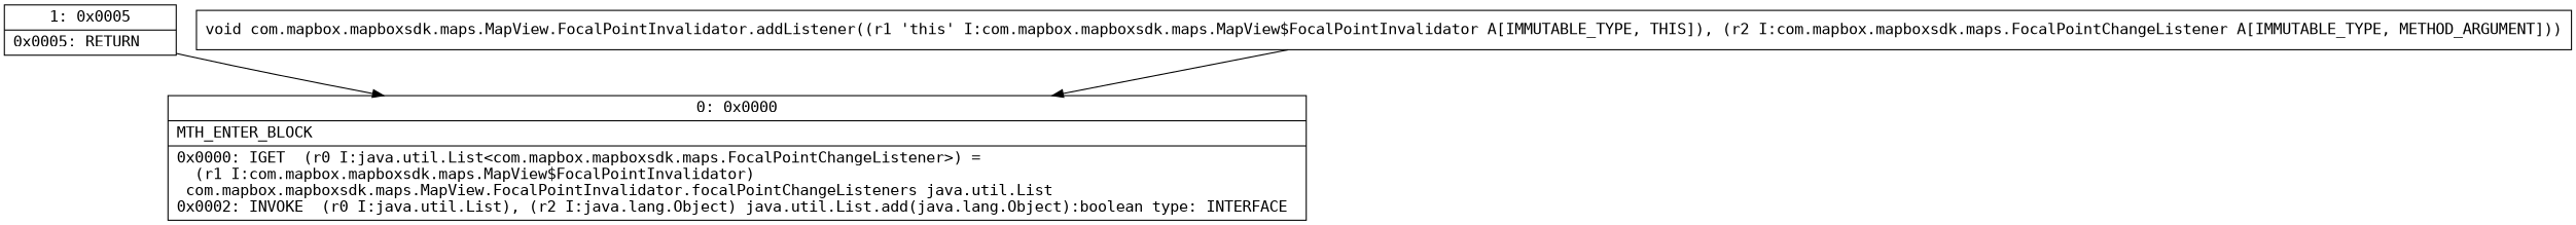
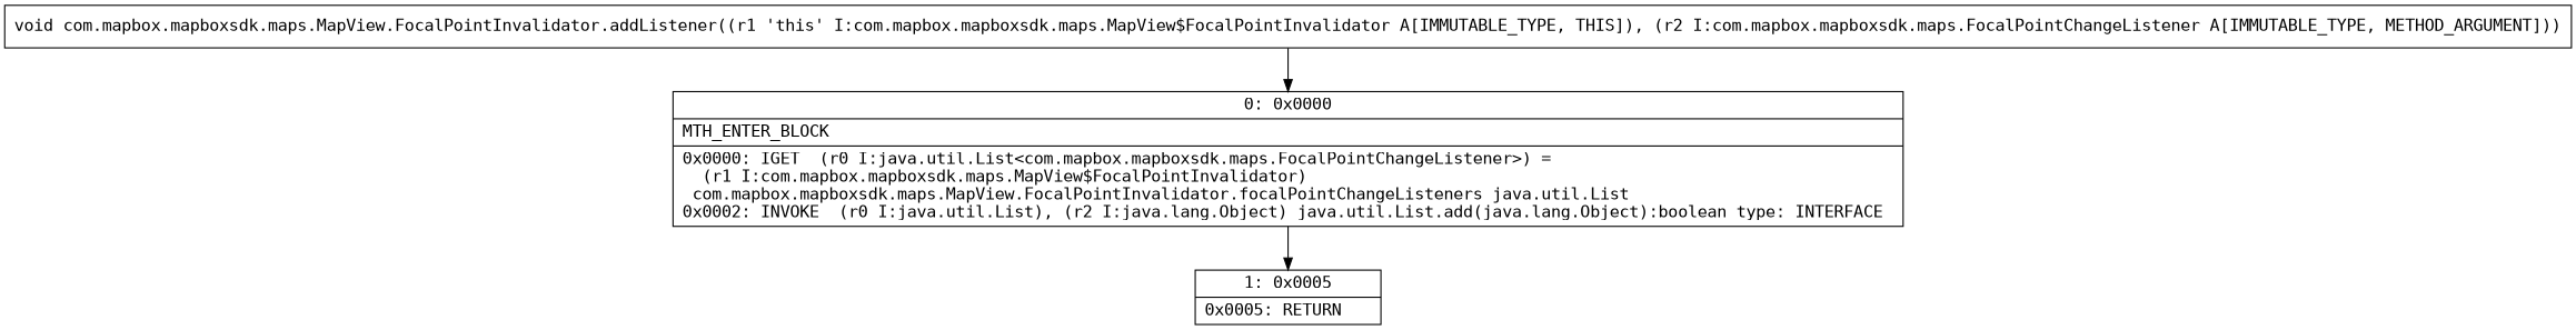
  digraph {
    fontname="DejaVu Sans Mono"
    node [shape=record fontname="DejaVu Sans Mono"]
    edge [fontname="DejaVu Sans Mono"]
    n1 [label="{0\:\ 0x0000|MTH_ENTER_BLOCK\l|0x0000: IGET  (r0 I:java.util.List\<com.mapbox.mapboxsdk.maps.FocalPointChangeListener\>) = \l  (r1 I:com.mapbox.mapboxsdk.maps.MapView$FocalPointInvalidator)\l com.mapbox.mapboxsdk.maps.MapView.FocalPointInvalidator.focalPointChangeListeners java.util.List \l0x0002: INVOKE  (r0 I:java.util.List), (r2 I:java.lang.Object) java.util.List.add(java.lang.Object):boolean type: INTERFACE \l}"]
    n2 [label="{1\:\ 0x0005|0x0005: RETURN   \l}"]
    n3 [label="{void com.mapbox.mapboxsdk.maps.MapView.FocalPointInvalidator.addListener((r1 'this' I:com.mapbox.mapboxsdk.maps.MapView$FocalPointInvalidator A[IMMUTABLE_TYPE, THIS]), (r2 I:com.mapbox.mapboxsdk.maps.FocalPointChangeListener A[IMMUTABLE_TYPE, METHOD_ARGUMENT])) }"]
-   n2 -> n1
+   n1 -> n2
    n3 -> n1
  }
